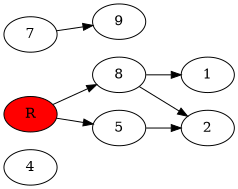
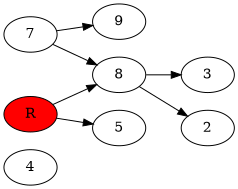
  digraph {
    rankdir=LR
    4
    5
    2
    n4 [label=9]
    7
    8
-   3 [label=1]
+   3
    R [fillcolor="#ff0000" style=filled]
-   5 -> 2
    7 -> n4
+   7 -> 8
    8 -> 2
    8 -> 3
    R -> 5
    R -> 8
  }
